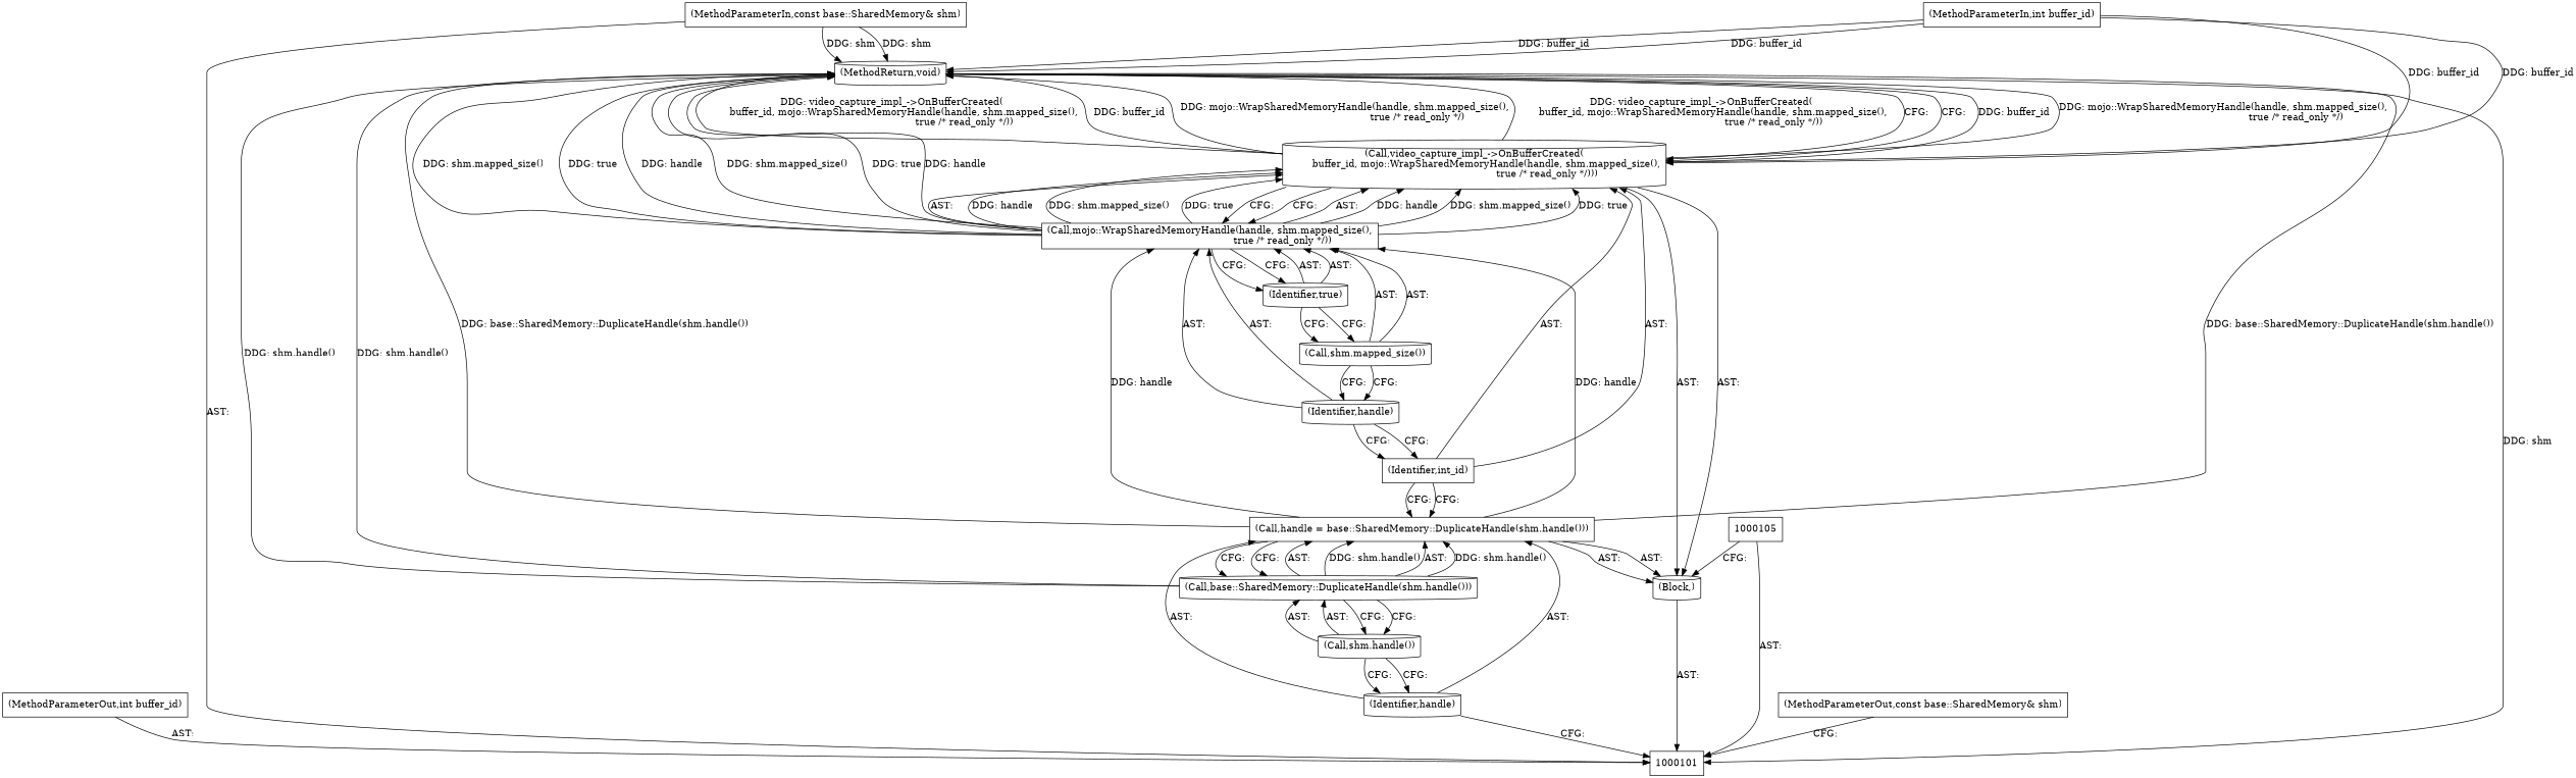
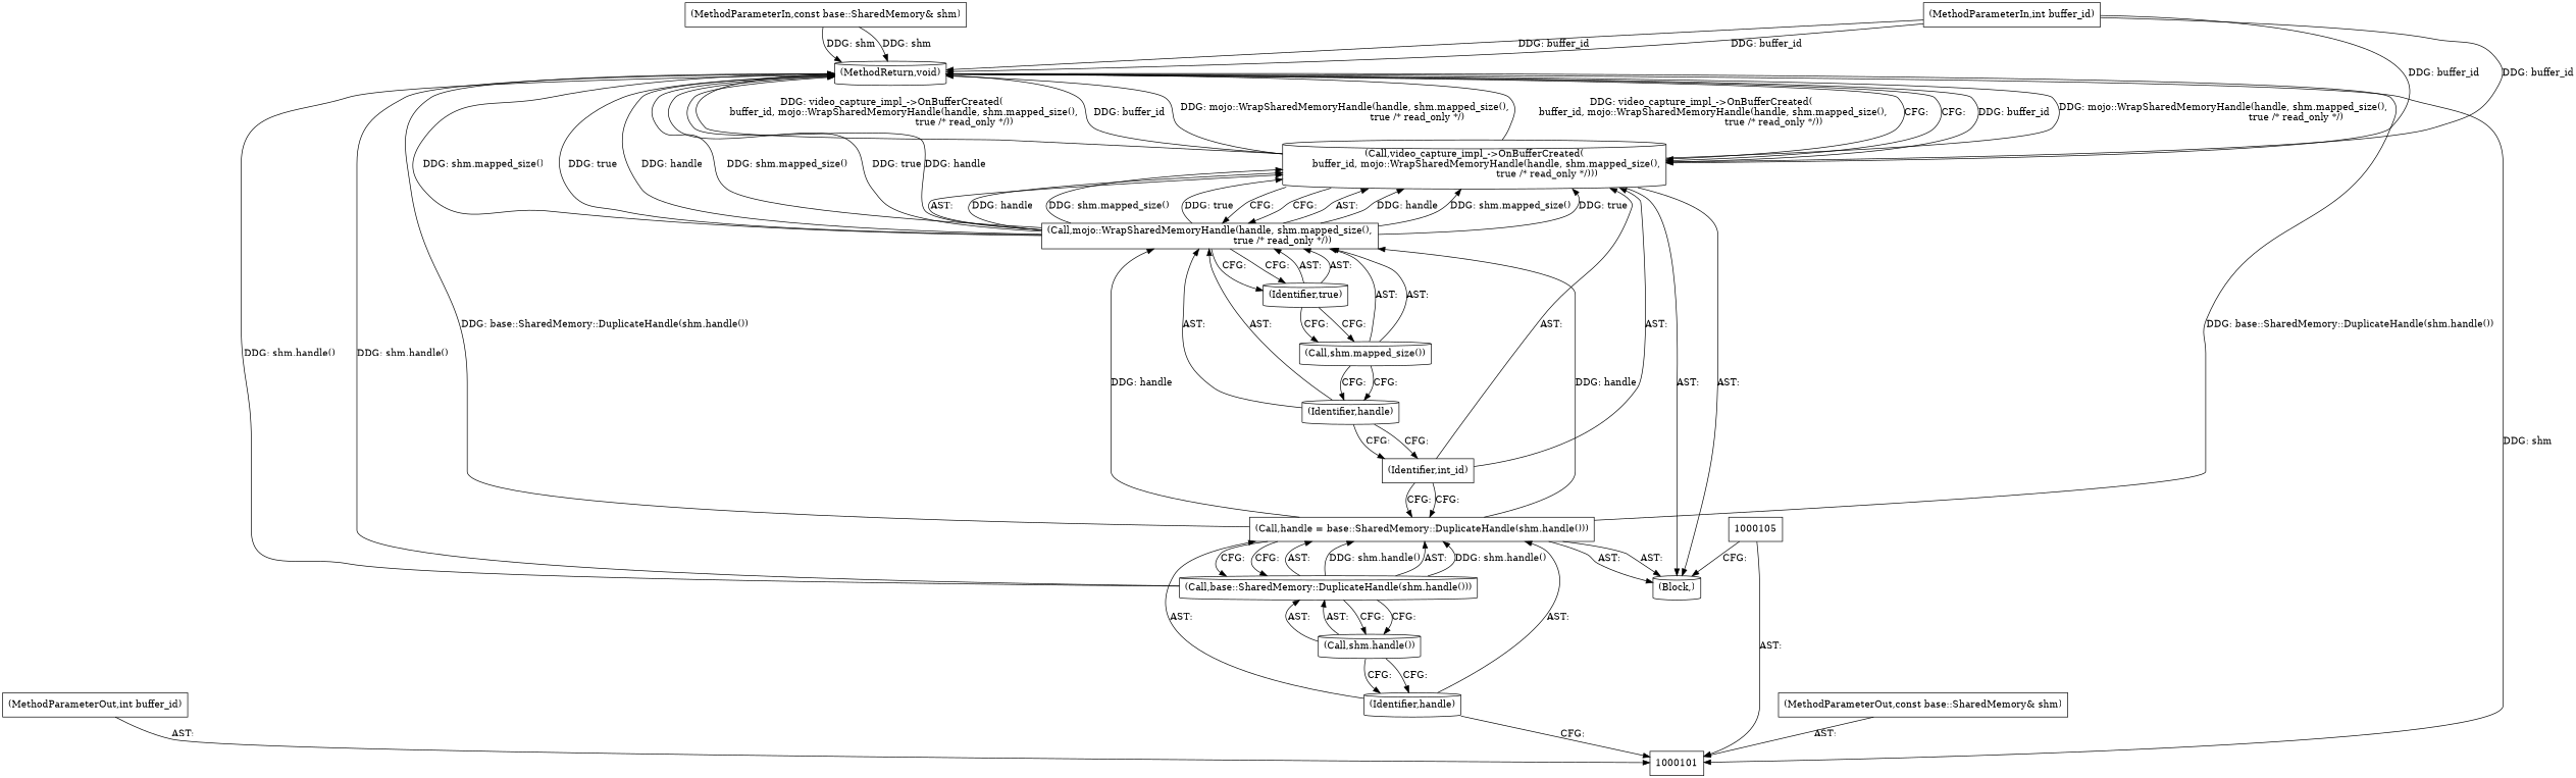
  digraph {
    node [shape=cylinder]
    n1 [label="(MethodReturn,void)"]
    n2 [label="(Call,video_capture_impl_->OnBufferCreated(\n        buffer_id, mojo::WrapSharedMemoryHandle(handle, shm.mapped_size(),\n                                                true /* read_only */)))"]
    1000101 [shape=box]
    n4 [label="(Block,)"]
    n5 [label="(Call,mojo::WrapSharedMemoryHandle(handle, shm.mapped_size(),\n                                                true /* read_only */))" shape=box]
    n6 [label="(MethodParameterIn,int buffer_id)" shape=box]
    n7 [label="(MethodParameterOut,int buffer_id)" shape=box]
    n8 [label="(MethodParameterIn,const base::SharedMemory& shm)" shape=box]
    n9 [label="(MethodParameterOut,const base::SharedMemory& shm)" shape=box]
    n10 [label="(Call,base::SharedMemory::DuplicateHandle(shm.handle()))"]
    n11 [label="(Call,shm.handle())"]
    n12 [label="(Call,handle = base::SharedMemory::DuplicateHandle(shm.handle()))" shape=box]
    n13 [label="(Identifier,handle)"]
    n14 [label="(Identifier,true)"]
    n15 [label="(Call,shm.mapped_size())"]
    n16 [label="(Identifier,handle)"]
    n17 [label="(Identifier,int_id)" shape=box]
    1000105 [shape=box]
    n1 -> n2 [label="CFG: "]
    n1 -> n2 [label="CFG: "]
    n1 -> 1000101 [label="DDG: shm"]
    n2 -> n1 [label="DDG: buffer_id"]
    n2 -> n1 [label="DDG: mojo::WrapSharedMemoryHandle(handle, shm.mapped_size(),\n                                                true /* read_only */)"]
    n2 -> n1 [label="DDG: video_capture_impl_->OnBufferCreated(\n        buffer_id, mojo::WrapSharedMemoryHandle(handle, shm.mapped_size(),\n                                                true /* read_only */))"]
    n2 -> n1 [label="DDG: buffer_id"]
    n2 -> n1 [label="DDG: mojo::WrapSharedMemoryHandle(handle, shm.mapped_size(),\n                                                true /* read_only */)"]
    n2 -> n1 [label="DDG: video_capture_impl_->OnBufferCreated(\n        buffer_id, mojo::WrapSharedMemoryHandle(handle, shm.mapped_size(),\n                                                true /* read_only */))"]
    n2 -> n4 [label="AST: "]
    n2 -> n4 [label="AST: "]
    n2 -> n5 [label="CFG: "]
    n2 -> n5 [label="CFG: "]
-   n4 -> 1000101 [label="AST: "]
    n5 -> n1 [label="DDG: shm.mapped_size()"]
    n5 -> n1 [label="DDG: true"]
    n5 -> n1 [label="DDG: handle"]
    n5 -> n1 [label="DDG: shm.mapped_size()"]
    n5 -> n1 [label="DDG: true"]
    n5 -> n1 [label="DDG: handle"]
    n5 -> n2 [label="AST: "]
    n5 -> n2 [label="DDG: handle"]
    n5 -> n2 [label="DDG: shm.mapped_size()"]
    n5 -> n2 [label="DDG: true"]
    n5 -> n2 [label="AST: "]
    n5 -> n2 [label="DDG: handle"]
    n5 -> n2 [label="DDG: shm.mapped_size()"]
    n5 -> n2 [label="DDG: true"]
    n5 -> n14 [label="CFG: "]
    n5 -> n14 [label="CFG: "]
    n6 -> n1 [label="DDG: buffer_id"]
    n6 -> n1 [label="DDG: buffer_id"]
    n6 -> n2 [label="DDG: buffer_id"]
    n6 -> n2 [label="DDG: buffer_id"]
    n7 -> 1000101 [label="AST: "]
    n8 -> n1 [label="DDG: shm"]
    n8 -> n1 [label="DDG: shm"]
-   n8 -> 1000101 [label="AST: "]
-   n9 -> 1000101 [label="CFG: "]
+   n9 -> 1000101 [label="AST: "]
    n10 -> n1 [label="DDG: shm.handle()"]
    n10 -> n1 [label="DDG: shm.handle()"]
    n10 -> n11 [label="CFG: "]
    n10 -> n11 [label="CFG: "]
    n10 -> n12 [label="AST: "]
    n10 -> n12 [label="DDG: shm.handle()"]
    n10 -> n12 [label="AST: "]
    n10 -> n12 [label="DDG: shm.handle()"]
    n11 -> n10 [label="AST: "]
    n11 -> n10 [label="AST: "]
    n11 -> n13 [label="CFG: "]
    n11 -> n13 [label="CFG: "]
    n12 -> n1 [label="DDG: base::SharedMemory::DuplicateHandle(shm.handle())"]
    n12 -> n1 [label="DDG: base::SharedMemory::DuplicateHandle(shm.handle())"]
    n12 -> n4 [label="AST: "]
    n12 -> n4 [label="AST: "]
    n12 -> n5 [label="DDG: handle"]
    n12 -> n5 [label="DDG: handle"]
    n12 -> n10 [label="CFG: "]
    n12 -> n10 [label="CFG: "]
    n13 -> 1000101 [label="CFG: "]
    n13 -> n12 [label="AST: "]
    n13 -> n12 [label="AST: "]
    n14 -> n5 [label="AST: "]
    n14 -> n5 [label="AST: "]
    n14 -> n15 [label="CFG: "]
    n14 -> n15 [label="CFG: "]
    n15 -> n5 [label="AST: "]
    n15 -> n5 [label="AST: "]
    n15 -> n16 [label="CFG: "]
    n15 -> n16 [label="CFG: "]
    n16 -> n5 [label="AST: "]
    n16 -> n5 [label="AST: "]
    n16 -> n17 [label="CFG: "]
    n16 -> n17 [label="CFG: "]
    n17 -> n2 [label="AST: "]
    n17 -> n2 [label="AST: "]
    n17 -> n12 [label="CFG: "]
    n17 -> n12 [label="CFG: "]
    1000105 -> 1000101 [label="AST: "]
    1000105 -> n4 [label="CFG: "]
  }
